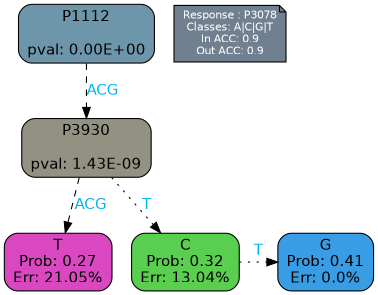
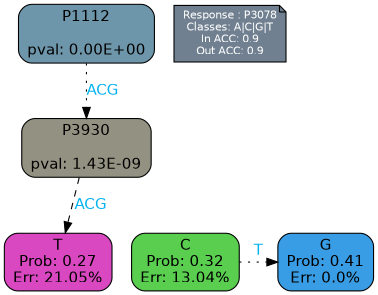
  digraph {
    ranksep=equally
    splines=polylines
    node [color=black fontname=helvetica shape=box style="filled, rounded"]
    edge [fontcolor=deepskyblue2 fontname=helvetica style=dotted]
    n1 [fillcolor="#d948c0" label="T\nProb: 0.27\nErr: 21.05%"]
    n2 [fillcolor="#59ce4f" label="C\nProb: 0.32\nErr: 13.04%"]
    n3 [fillcolor="#399de5" label="G\nProb: 0.41\nErr: 0.0%"]
    n4 [align=left fillcolor=slategray fontcolor=white fontsize=10 label="Response : P3078\nClasses: A|C|G|T\nIn ACC: 0.9\nOut ACC: 0.9\n" shape=note style=filled]
    n5 [fillcolor="#6e96aa" label="P1112\n\npval: 0.00E+00"]
    n6 [fillcolor="#939182" label="P3930\n\npval: 1.43E-09"]
    subgraph sub_1 {
      rank=same
      n1
      n2
      n3
    }
    subgraph sub_2 {
      rank=same
      n4
      n5
    }
    n2 -> n3 [label=T]
-   n5 -> n6 [label=ACG style=dashed]
+   n5 -> n6 [label=ACG]
    n6 -> n1 [label=ACG style=dashed]
-   n6 -> n2 [label=T]
  }
